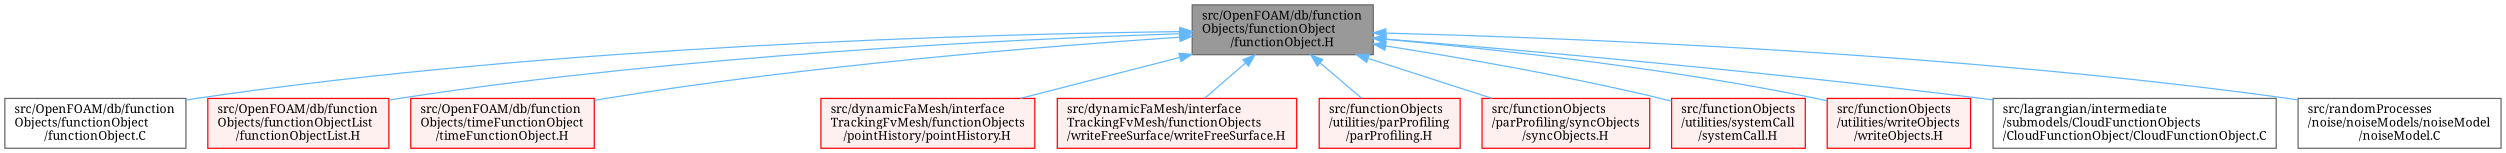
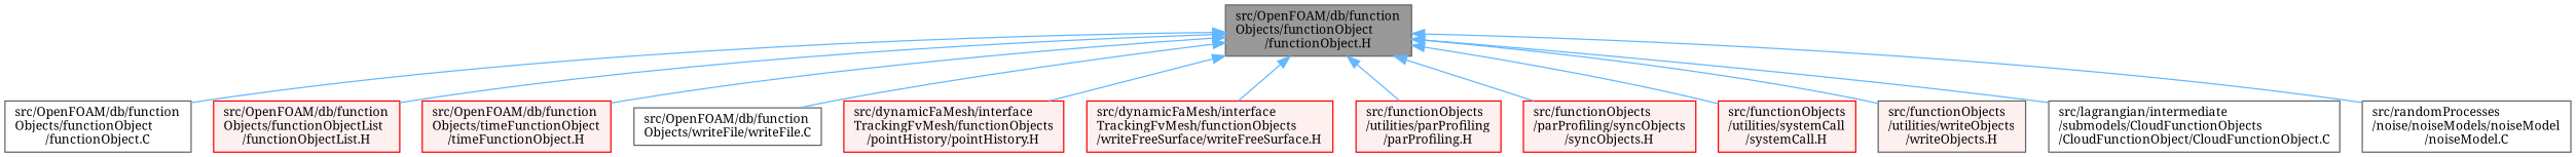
  digraph {
    fontname="Noto Serif"
    node [color=red fillcolor="#FFF0F0" fontname="Noto Serif" fontsize=10 shape=box style=filled]
    edge [color=steelblue1 dir=back fontname="Noto Serif" fontsize=10 labelfontname=Helvetica labelfontsize=10 style=solid]
    n1 [color=gray40 fillcolor=grey60 fontcolor=black height=0.2 label="src/OpenFOAM/db/function\lObjects/functionObject\l/functionObject.H" width=0.4]
    n2 [color=grey40 fillcolor=white height=0.2 label="src/OpenFOAM/db/function\lObjects/functionObject\l/functionObject.C" width=0.4]
    n3 [height=0.2 label="src/OpenFOAM/db/function\lObjects/functionObjectList\l/functionObjectList.H" width=0.4]
    n4 [height=0.2 label="src/OpenFOAM/db/function\lObjects/timeFunctionObject\l/timeFunctionObject.H" width=0.4]
+   n5 [color=grey40 fillcolor=white height=0.2 label="src/OpenFOAM/db/function\lObjects/writeFile/writeFile.C" width=0.4]
    n6 [height=0.2 label="src/dynamicFaMesh/interface\lTrackingFvMesh/functionObjects\l/pointHistory/pointHistory.H" width=0.4]
    n7 [height=0.2 label="src/dynamicFaMesh/interface\lTrackingFvMesh/functionObjects\l/writeFreeSurface/writeFreeSurface.H" width=0.4]
    n8 [height=0.2 label="src/functionObjects\l/utilities/parProfiling\l/parProfiling.H" width=0.4]
    n9 [height=0.2 label="src/functionObjects\l/parProfiling/syncObjects\l/syncObjects.H" width=0.4]
    n10 [height=0.2 label="src/functionObjects\l/utilities/systemCall\l/systemCall.H" width=0.4]
-   n11 [height=0.2 label="src/functionObjects\l/utilities/writeObjects\l/writeObjects.H" width=0.4]
+   n11 [color=grey40 height=0.2 label="src/functionObjects\l/utilities/writeObjects\l/writeObjects.H" width=0.4]
    n12 [color=grey40 fillcolor=white height=0.2 label="src/lagrangian/intermediate\l/submodels/CloudFunctionObjects\l/CloudFunctionObject/CloudFunctionObject.C" width=0.4]
    n13 [color=grey40 fillcolor=white height=0.2 label="src/randomProcesses\l/noise/noiseModels/noiseModel\l/noiseModel.C" width=0.4]
    n1 -> n2
    n1 -> n3
    n1 -> n4
+   n1 -> n5
    n1 -> n6
    n1 -> n7
    n1 -> n8
    n1 -> n9
    n1 -> n10
    n1 -> n11
    n1 -> n12
    n1 -> n13
  }
